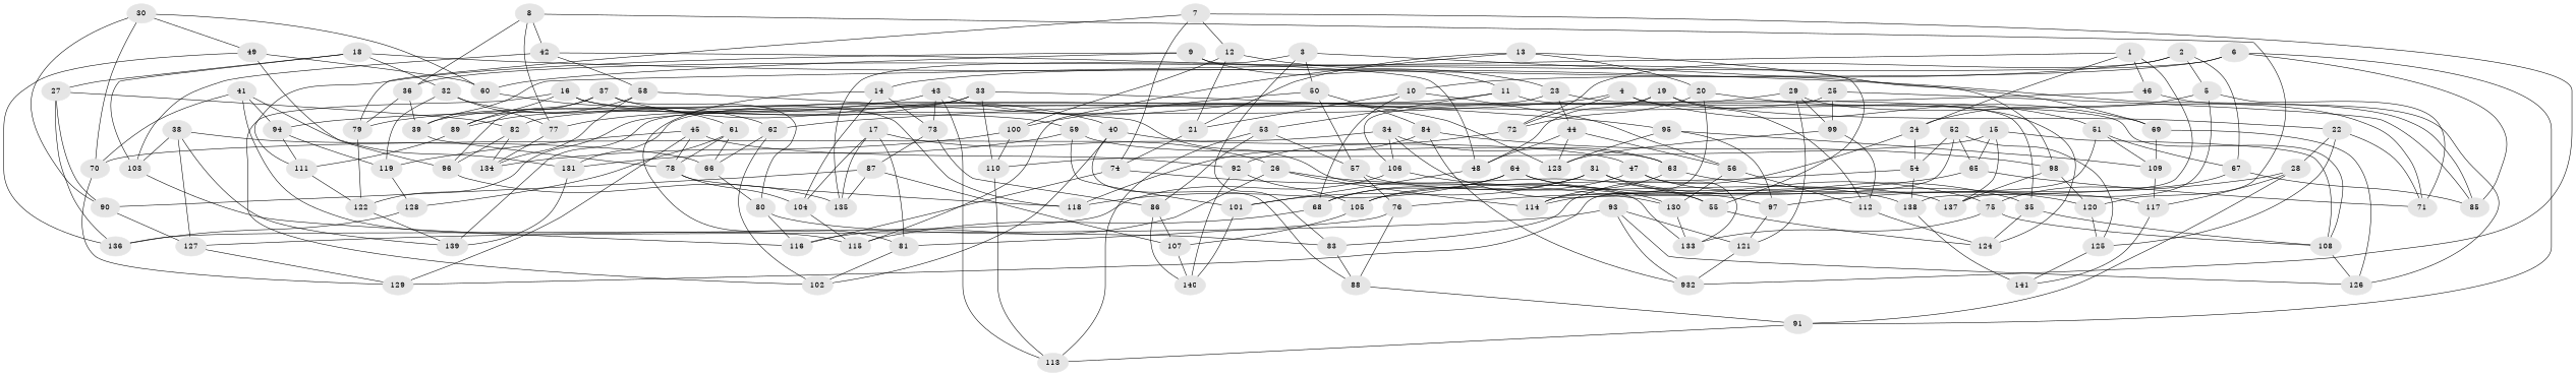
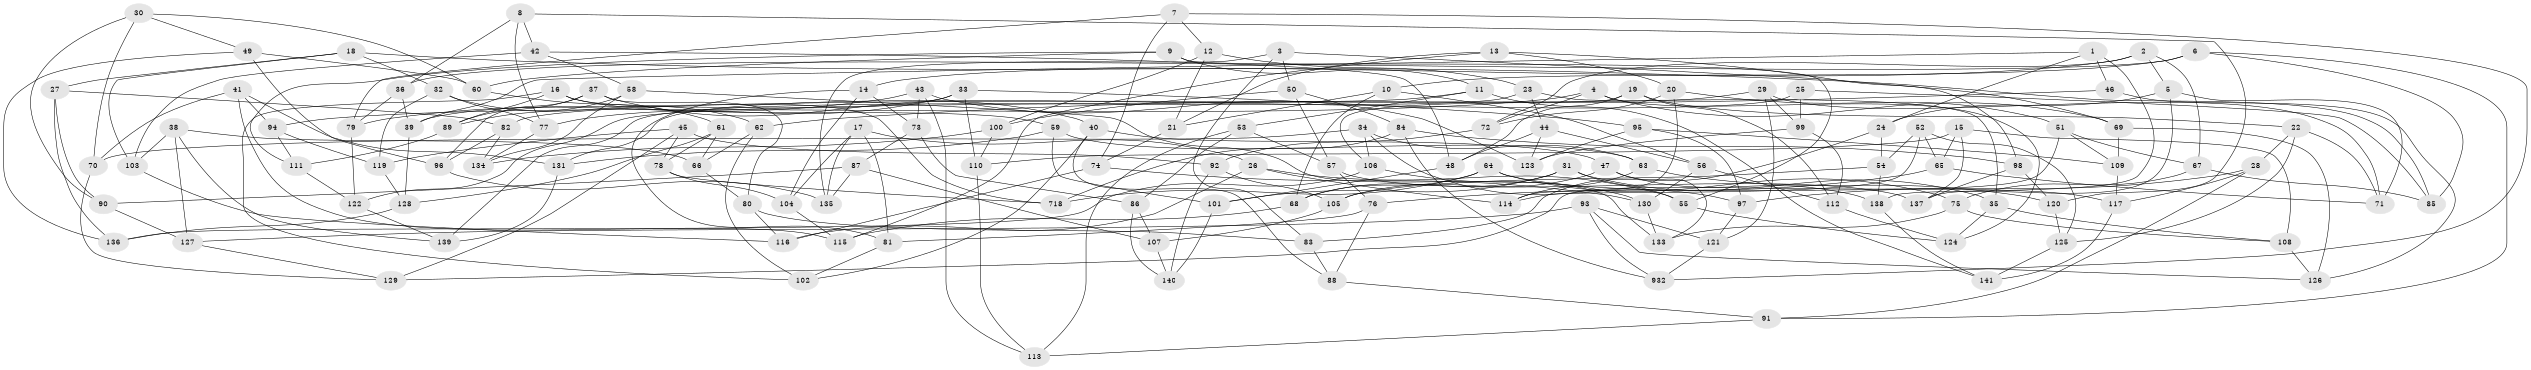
  graph {
    node [color=gray90 style=filled]
    1
    24
    39
    46
    138
    83
    54
    128
    62
    126
    141
    2
    5
    14
    67
    72
    71
    137
    73
    81
    104
    85
    75
    92
    3
    50
    69
    135
    100
    57
    84
    109
    88
    4
    94
    124
    111
    119
    6
    10
    36
    91
    21
    56
    68
    79
    113
    7
    12
    74
    n51 [label=932]
    23
    116
    130
    122
    8
    42
    77
    120
    103
    48
    58
    134
    125
    9
    11
    55
    60
    53
    61
    112
    115
    86
    139
    35
    44
    110
    13
    20
    98
    51
    114
    87
    102
    15
    65
    108
    76
    16
    59
    89
-   118
+   118 [label=718]
    131
    101
    63
    17
    26
    18
    27
    32
    82
    90
    136
    19
    22
    106
    28
    129
    97
    117
    123
    105
    25
    99
    96
    127
    121
    29
    30
    49
    70
    31
    140
    66
    33
    95
    34
    37
    40
    80
    47
    38
    133
    41
    43
    45
    78
    107
    52
    64
    93
    1 -- 24
    1 -- 39
    1 -- 46
    1 -- 138
    24 -- 83
    24 -- 54
-   39 -- 78
+   39 -- 128
    46 -- 62
    46 -- 126
    138 -- 141
    83 -- 88
    54 -- 138
    54 -- 105
    128 -- 136
    62 -- 102
    62 -- 66
    2 -- 5
    2 -- 14
    2 -- 67
    2 -- 72
    5 -- 24
    5 -- 71
    5 -- 137
    14 -- 73
    14 -- 81
    14 -- 104
    67 -- 85
    67 -- 75
    72 -- 92
    73 -- 86
    73 -- 87
    81 -- 102
    104 -- 115
    75 -- 108
    75 -- 133
    92 -- 105
    92 -- 140
    3 -- 83
    3 -- 50
    3 -- 69
    3 -- 135
    50 -- 100
    50 -- 57
    50 -- 84
    69 -- 126
    69 -- 109
    100 -- 134
    100 -- 110
    57 -- 137
    57 -- 76
    84 -- n51
    84 -- 98
    84 -- 118
    109 -- 117
    88 -- 91
    4 -- 72
    4 -- 69
    4 -- 94
    4 -- 124
    94 -- 111
    94 -- 119
    111 -- 122
    119 -- 128
    6 -- 85
    6 -- 10
    6 -- 36
    6 -- 91
    10 -- 21
    10 -- 56
    10 -- 68
    36 -- 39
    36 -- 79
    91 -- 113
    21 -- 74
    56 -- 130
    56 -- 112
    68 -- 115
    79 -- 122
    7 -- 79
    7 -- 12
    7 -- 74
    7 -- n51
    12 -- 100
    12 -- 21
    12 -- 23
    74 -- 116
    74 -- 130
    23 -- 139
    23 -- 35
    23 -- 44
    130 -- 133
    122 -- 139
    8 -- 36
    8 -- 42
    8 -- 77
    8 -- 120
    42 -- 103
    42 -- 48
    42 -- 58
    77 -- 134
    120 -- 125
    103 -- 116
    48 -- 101
    58 -- 134
    58 -- 89
    58 -- 133
    125 -- 141
    9 -- 111
    9 -- 11
    9 -- 55
    9 -- 60
-   11 -- 108
+   11 -- 141
    11 -- 122
    11 -- 53
    55 -- 124
    60 -- 61
    53 -- 57
    53 -- 113
    53 -- 86
    61 -- 128
    61 -- 66
    61 -- 78
    112 -- 124
    86 -- 140
    86 -- 107
    35 -- 124
    35 -- 108
    44 -- 56
    44 -- 48
    44 -- 123
    110 -- 113
    13 -- 21
    13 -- 115
    13 -- 20
    13 -- 98
    20 -- 72
    20 -- 51
    20 -- 114
    98 -- 137
    98 -- 120
    51 -- 67
    51 -- 109
    51 -- 129
    87 -- 135
    87 -- 90
    87 -- 107
    15 -- 137
    15 -- 110
    15 -- 65
    15 -- 108
    65 -- 71
    65 -- 76
    108 -- 126
    76 -- 81
    76 -- 88
    16 -- 102
    16 -- 59
    16 -- 89
    16 -- 118
    59 -- 131
    59 -- 101
    59 -- 63
    89 -- 111
    131 -- 139
    101 -- 140
    63 -- 120
    63 -- 114
    17 -- 81
    17 -- 104
    17 -- 135
    17 -- 26
    26 -- 116
    26 -- 55
    26 -- 114
    18 -- 85
    18 -- 103
    18 -- 27
    18 -- 32
    27 -- 82
    27 -- 90
    27 -- 136
    32 -- 62
    32 -- 119
    32 -- 77
    82 -- 134
    82 -- 96
    90 -- 127
    19 -- 48
    19 -- 112
    19 -- 22
    19 -- 106
    22 -- 71
    22 -- 125
    22 -- 28
    106 -- 130
    106 -- 136
    28 -- 91
    28 -- 97
    28 -- 117
    97 -- 121
    117 -- 141
    105 -- 107
    25 -- 85
    25 -- 131
    25 -- 99
    99 -- 112
    99 -- 123
    96 -- 135
    127 -- 129
    121 -- n51
    29 -- 71
    29 -- 82
    29 -- 99
    29 -- 121
    30 -- 60
    30 -- 90
    30 -- 49
    30 -- 70
    49 -- 60
    49 -- 136
    49 -- 96
    70 -- 129
    31 -- 68
    31 -- 55
    31 -- 35
    31 -- 101
    66 -- 80
    33 -- 39
    33 -- 77
    33 -- 110
    33 -- 95
    95 -- 109
    95 -- 97
    95 -- 123
    34 -- 63
    34 -- 106
    34 -- 97
    34 -- 70
    37 -- 89
    37 -- 96
    37 -- 40
    37 -- 80
    40 -- 88
    40 -- 102
    40 -- 47
    80 -- 83
    80 -- 116
    47 -- 138
    47 -- 105
    47 -- 133
    38 -- 103
    38 -- 139
    38 -- 127
    38 -- 66
    41 -- 94
    41 -- 115
    41 -- 131
    41 -- 70
    43 -- 73
    43 -- 79
    43 -- 113
    43 -- 123
    45 -- 92
    45 -- 119
    45 -- 129
    45 -- 78
    78 -- 104
    78 -- 118
    107 -- 140
    52 -- 54
    52 -- 125
    52 -- 114
    52 -- 65
    64 -- 75
    64 -- 68
    64 -- 118
    64 -- 117
    93 -- 126
    93 -- n51
    93 -- 127
    93 -- 121
  }
